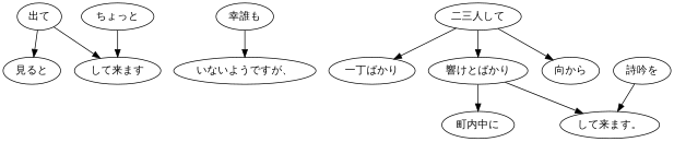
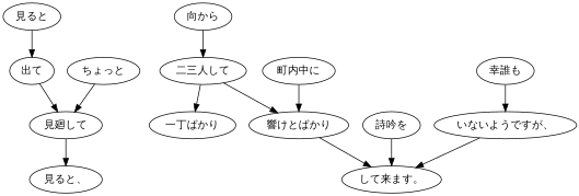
  digraph {
    fontname="JetBrains Mono"
    node [fontname="JetBrains Mono"]
    edge [fontname="JetBrains Mono"]
    n1 [label="見ると"]
    n2 [label="出て"]
-   n3 [label="して来ます"]
+   n3 [label="見廻して"]
+   n4 [label="見ると、"]
    n5 [label="ちょっと"]
    n6 [label="いないようですが、"]
    n7 [label="して来ます。"]
    n8 [label="幸誰も"]
    n9 [label="一丁ばかり"]
    n10 [label="二三人して"]
    n11 [label="響けとばかり"]
    n12 [label="向から"]
    n13 [label="町内中に"]
    n14 [label="詩吟を"]
-   n2 -> n1
+   n1 -> n2
    n2 -> n3
+   n3 -> n4
    n5 -> n3
+   n6 -> n7
    n8 -> n6
    n10 -> n9
    n10 -> n11
    n11 -> n7
-   n10 -> n12
-   n11 -> n13
+   n12 -> n10
+   n13 -> n11
    n14 -> n7
  }
